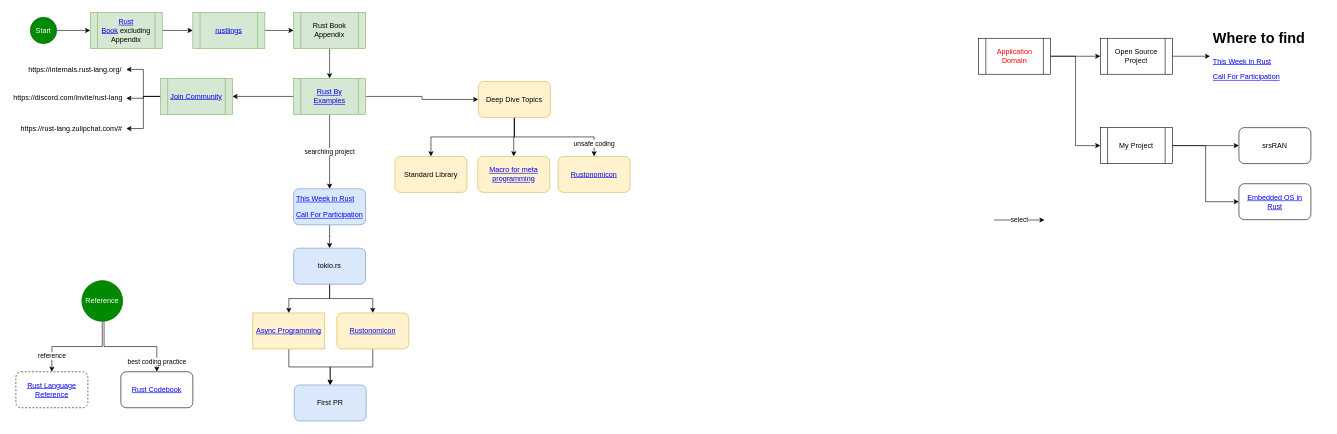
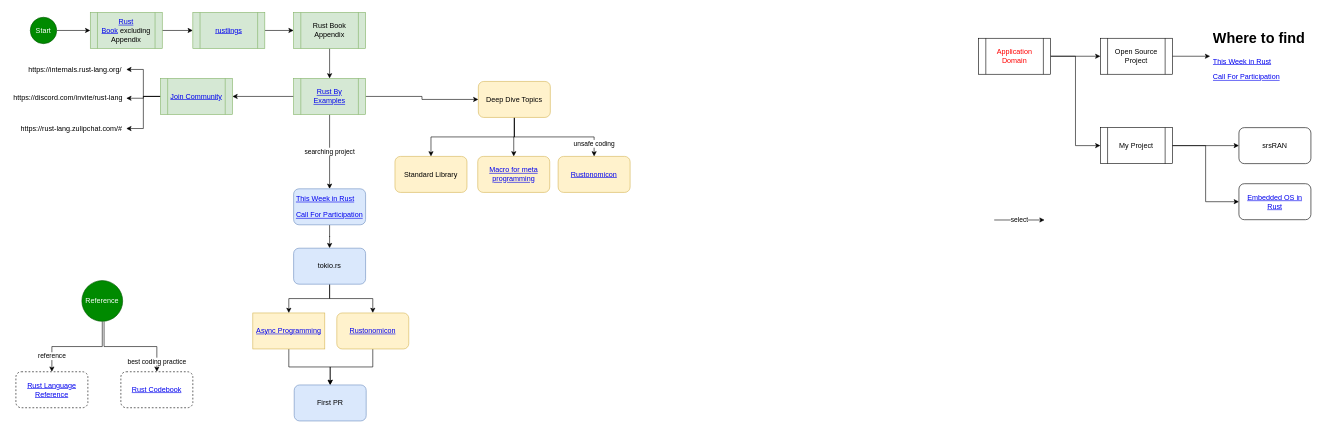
  <mxCell id="0" />
  <mxCell id="1" parent="0" />
  <mxCell id="2" value="" style="edgeStyle=orthogonalEdgeStyle;rounded=0;orthogonalLoop=1;jettySize=auto;html=1;" parent="1" source="3" target="6" edge="1"><mxGeometry relative="1" as="geometry" /></mxCell>
  <mxCell id="3" value="&lt;a href=&quot;https://doc.rust-lang.org/book/&quot;&gt;Rust Book&lt;/a&gt;&amp;nbsp;excluding Appendix" style="shape=process;whiteSpace=wrap;html=1;backgroundOutline=1;fillColor=#d5e8d4;strokeColor=#82b366;" parent="1" vertex="1"><mxGeometry x="150" y="20" width="120" height="60" as="geometry" /></mxCell>
  <mxCell id="4" value="" style="edgeStyle=orthogonalEdgeStyle;rounded=0;orthogonalLoop=1;jettySize=auto;html=1;exitX=0.5;exitY=1;exitDx=0;exitDy=0;" parent="1" source="13" target="12" edge="1"><mxGeometry relative="1" as="geometry" /></mxCell>
  <mxCell id="5" value="" style="edgeStyle=orthogonalEdgeStyle;rounded=0;orthogonalLoop=1;jettySize=auto;html=1;" parent="1" source="6" target="13" edge="1"><mxGeometry relative="1" as="geometry" /></mxCell>
  <mxCell id="6" value="&lt;a href=&quot;https://github.com/rust-lang/rustlings/&quot;&gt;rustlings&lt;/a&gt;" style="shape=process;whiteSpace=wrap;html=1;backgroundOutline=1;fillColor=#d5e8d4;strokeColor=#82b366;" parent="1" vertex="1"><mxGeometry x="321" y="20" width="120" height="60" as="geometry" /></mxCell>
  <mxCell id="7" value="" style="edgeStyle=orthogonalEdgeStyle;rounded=0;orthogonalLoop=1;jettySize=auto;html=1;exitX=1;exitY=0.5;exitDx=0;exitDy=0;" parent="1" source="21" target="15" edge="1"><mxGeometry relative="1" as="geometry" /></mxCell>
  <mxCell id="8" value="" style="edgeStyle=orthogonalEdgeStyle;rounded=0;orthogonalLoop=1;jettySize=auto;html=1;" parent="1" source="12" target="25" edge="1"><mxGeometry relative="1" as="geometry" /></mxCell>
  <mxCell id="9" value="" style="edgeStyle=orthogonalEdgeStyle;rounded=0;orthogonalLoop=1;jettySize=auto;html=1;exitX=1;exitY=0.5;exitDx=0;exitDy=0;" parent="1" source="12" target="31" edge="1"><mxGeometry relative="1" as="geometry" /></mxCell>
  <mxCell id="10" value="&lt;font color=&quot;#000000&quot;&gt;best coding practice&lt;/font&gt;" style="edgeStyle=orthogonalEdgeStyle;rounded=0;orthogonalLoop=1;jettySize=auto;html=1;entryX=0.5;entryY=0;entryDx=0;entryDy=0;fontColor=#FF0000;exitX=0.544;exitY=1;exitDx=0;exitDy=0;exitPerimeter=0;" parent="1" source="40" target="38" edge="1"><mxGeometry x="0.8" relative="1" as="geometry"><mxPoint x="176" y="539" as="sourcePoint" /><mxPoint x="79" y="522" as="targetPoint" /><mxPoint as="offset" /></mxGeometry></mxCell>
  <mxCell id="11" value="searching project" style="edgeStyle=orthogonalEdgeStyle;rounded=0;orthogonalLoop=1;jettySize=auto;html=1;" edge="1" parent="1" source="12" target="48"><mxGeometry relative="1" as="geometry" /></mxCell>
  <mxCell id="12" value="&lt;a href=&quot;https://doc.rust-lang.org/stable/rust-by-example/&quot;&gt;Rust By Examples&lt;/a&gt;" style="shape=process;whiteSpace=wrap;html=1;backgroundOutline=1;fillColor=#d5e8d4;strokeColor=#82b366;" parent="1" vertex="1"><mxGeometry x="489" y="130" width="120" height="60" as="geometry" /></mxCell>
  <mxCell id="13" value="Rust Book Appendix" style="shape=process;whiteSpace=wrap;html=1;backgroundOutline=1;fillColor=#d5e8d4;strokeColor=#82b366;" parent="1" vertex="1"><mxGeometry x="489" y="20" width="120" height="60" as="geometry" /></mxCell>
  <mxCell id="14" style="edgeStyle=orthogonalEdgeStyle;rounded=0;orthogonalLoop=1;jettySize=auto;html=1;" parent="1" source="15" target="35" edge="1"><mxGeometry relative="1" as="geometry"><mxPoint x="2014" y="93" as="targetPoint" /></mxGeometry></mxCell>
  <mxCell id="15" value="Open Source Project" style="shape=process;whiteSpace=wrap;html=1;backgroundOutline=1;" parent="1" vertex="1"><mxGeometry x="1834" y="63" width="120" height="60" as="geometry" /></mxCell>
  <mxCell id="16" value="" style="edgeStyle=orthogonalEdgeStyle;rounded=0;orthogonalLoop=1;jettySize=auto;html=1;" parent="1" source="18" target="36" edge="1"><mxGeometry relative="1" as="geometry" /></mxCell>
  <mxCell id="17" style="edgeStyle=orthogonalEdgeStyle;rounded=0;orthogonalLoop=1;jettySize=auto;html=1;entryX=0;entryY=0.5;entryDx=0;entryDy=0;" edge="1" parent="1" source="18" target="37"><mxGeometry relative="1" as="geometry" /></mxCell>
  <mxCell id="18" value="My Project" style="shape=process;whiteSpace=wrap;html=1;backgroundOutline=1;" parent="1" vertex="1"><mxGeometry x="1834" y="212" width="120" height="60" as="geometry" /></mxCell>
  <mxCell id="19" value="reference" style="edgeStyle=orthogonalEdgeStyle;rounded=0;orthogonalLoop=1;jettySize=auto;html=1;fontColor=#000000;exitX=0.5;exitY=1;exitDx=0;exitDy=0;" parent="1" source="40" target="39" edge="1"><mxGeometry x="0.692" relative="1" as="geometry"><mxPoint x="176" y="539" as="sourcePoint" /><mxPoint as="offset" /></mxGeometry></mxCell>
  <mxCell id="20" style="edgeStyle=orthogonalEdgeStyle;rounded=0;orthogonalLoop=1;jettySize=auto;html=1;entryX=0;entryY=0.5;entryDx=0;entryDy=0;" edge="1" parent="1" source="21" target="18"><mxGeometry relative="1" as="geometry" /></mxCell>
  <mxCell id="21" value="&lt;font color=&quot;#ff0000&quot;&gt;Application Domain&lt;/font&gt;" style="shape=process;whiteSpace=wrap;html=1;backgroundOutline=1;" parent="1" vertex="1"><mxGeometry x="1631" y="63" width="120" height="60" as="geometry" /></mxCell>
  <mxCell id="22" style="edgeStyle=orthogonalEdgeStyle;rounded=0;orthogonalLoop=1;jettySize=auto;html=1;entryX=1;entryY=0.5;entryDx=0;entryDy=0;" parent="1" source="25" target="44" edge="1"><mxGeometry relative="1" as="geometry" /></mxCell>
  <mxCell id="23" style="edgeStyle=orthogonalEdgeStyle;rounded=0;orthogonalLoop=1;jettySize=auto;html=1;entryX=1;entryY=0.5;entryDx=0;entryDy=0;" parent="1" source="25" target="45" edge="1"><mxGeometry relative="1" as="geometry" /></mxCell>
  <mxCell id="24" style="edgeStyle=orthogonalEdgeStyle;rounded=0;orthogonalLoop=1;jettySize=auto;html=1;entryX=1;entryY=0.5;entryDx=0;entryDy=0;" parent="1" source="25" target="43" edge="1"><mxGeometry relative="1" as="geometry" /></mxCell>
  <mxCell id="25" value="&lt;a href=&quot;https://www.rust-lang.org/community&quot;&gt;Join Community&lt;/a&gt;" style="shape=process;whiteSpace=wrap;html=1;backgroundOutline=1;fillColor=#d5e8d4;strokeColor=#82b366;" parent="1" vertex="1"><mxGeometry x="267" y="130" width="120" height="60" as="geometry" /></mxCell>
  <mxCell id="26" value="" style="edgeStyle=orthogonalEdgeStyle;rounded=0;orthogonalLoop=1;jettySize=auto;html=1;" parent="1" source="27" target="3" edge="1"><mxGeometry relative="1" as="geometry" /></mxCell>
  <mxCell id="27" value="Start" style="ellipse;whiteSpace=wrap;html=1;aspect=fixed;fillColor=#008a00;strokeColor=#005700;fontColor=#ffffff;" parent="1" vertex="1"><mxGeometry x="50" y="28" width="44" height="44" as="geometry" /></mxCell>
  <mxCell id="28" value="" style="edgeStyle=orthogonalEdgeStyle;rounded=0;orthogonalLoop=1;jettySize=auto;html=1;exitX=0.5;exitY=1;exitDx=0;exitDy=0;" parent="1" source="31" target="32" edge="1"><mxGeometry relative="1" as="geometry" /></mxCell>
  <mxCell id="29" value="" style="edgeStyle=orthogonalEdgeStyle;rounded=0;orthogonalLoop=1;jettySize=auto;html=1;" parent="1" source="31" target="33" edge="1"><mxGeometry relative="1" as="geometry" /></mxCell>
  <mxCell id="30" value="unsafe coding" style="edgeStyle=orthogonalEdgeStyle;rounded=0;orthogonalLoop=1;jettySize=auto;html=1;exitX=0.5;exitY=1;exitDx=0;exitDy=0;" parent="1" source="31" target="34" edge="1"><mxGeometry x="0.792" relative="1" as="geometry"><mxPoint as="offset" /></mxGeometry></mxCell>
  <mxCell id="31" value="Deep Dive Topics" style="rounded=1;whiteSpace=wrap;html=1;fillColor=#fff2cc;strokeColor=#d6b656;" parent="1" vertex="1"><mxGeometry x="797" y="135" width="120" height="60" as="geometry" /></mxCell>
  <mxCell id="32" value="Standard Library" style="rounded=1;whiteSpace=wrap;html=1;fillColor=#fff2cc;strokeColor=#d6b656;" parent="1" vertex="1"><mxGeometry x="658" y="260" width="120" height="60" as="geometry" /></mxCell>
  <mxCell id="33" value="&lt;a href=&quot;https://veykril.github.io/tlborm/&quot;&gt;Macro for meta programming&lt;/a&gt;" style="rounded=1;whiteSpace=wrap;html=1;fillColor=#fff2cc;strokeColor=#d6b656;" parent="1" vertex="1"><mxGeometry x="796" y="260" width="120" height="60" as="geometry" /></mxCell>
  <mxCell id="34" value="&lt;a style=&quot;&quot; href=&quot;https://doc.rust-lang.org/nomicon/&quot;&gt;Rustonomicon&lt;/a&gt;" style="whiteSpace=wrap;html=1;rounded=1;fillColor=#fff2cc;strokeColor=#d6b656;" parent="1" vertex="1"><mxGeometry x="930" y="260" width="120" height="60" as="geometry" /></mxCell>
  <mxCell id="35" value="&lt;h1&gt;Where to find&lt;/h1&gt;&lt;p&gt;&lt;a href=&quot;https://this-week-in-rust.org/&quot;&gt;This Week in Rust&lt;/a&gt;&lt;/p&gt;&lt;p&gt;&lt;a href=&quot;https://users.rust-lang.org/t/twir-call-for-participation/4821&quot;&gt;Call For Participation&lt;/a&gt;&lt;/p&gt;" style="text;html=1;strokeColor=none;fillColor=none;spacing=5;spacingTop=-20;whiteSpace=wrap;overflow=hidden;rounded=0;" parent="1" vertex="1"><mxGeometry x="2017" y="43.5" width="190" height="99" as="geometry" /></mxCell>
  <mxCell id="36" value="srsRAN" style="rounded=1;whiteSpace=wrap;html=1;" parent="1" vertex="1"><mxGeometry x="2065" y="212" width="120" height="60" as="geometry" /></mxCell>
  <mxCell id="37" value="&lt;a href=&quot;https://github.com/rust-embedded/rust-raspberrypi-OS-tutorials&quot;&gt;Embedded OS in Rust&lt;/a&gt;" style="rounded=1;whiteSpace=wrap;html=1;" parent="1" vertex="1"><mxGeometry x="2065" y="305.5" width="120" height="60" as="geometry" /></mxCell>
- <mxCell id="38" value="&lt;a href=&quot;https://rust-lang-nursery.github.io/rust-cookbook/&quot;&gt;Rust Codebook&lt;/a&gt;" style="rounded=1;whiteSpace=wrap;html=1;" parent="1" vertex="1"><mxGeometry x="201" y="619" width="120" height="60" as="geometry" /></mxCell>
+ <mxCell id="38" value="&lt;a href=&quot;https://rust-lang-nursery.github.io/rust-cookbook/&quot;&gt;Rust Codebook&lt;/a&gt;" style="rounded=1;whiteSpace=wrap;html=1;dashed=1;" parent="1" vertex="1"><mxGeometry x="201" y="619" width="120" height="60" as="geometry" /></mxCell>
  <mxCell id="39" value="&lt;a href=&quot;https://doc.rust-lang.org/stable/reference/&quot;&gt;Rust Language Reference&lt;/a&gt;" style="rounded=1;whiteSpace=wrap;html=1;dashed=1;" parent="1" vertex="1"><mxGeometry x="26" y="619" width="120" height="60" as="geometry" /></mxCell>
  <mxCell id="40" value="Reference" style="ellipse;whiteSpace=wrap;html=1;aspect=fixed;fillColor=#008a00;strokeColor=#005700;fontColor=#ffffff;" parent="1" vertex="1"><mxGeometry x="136" y="467" width="68" height="68" as="geometry" /></mxCell>
  <mxCell id="41" style="edgeStyle=orthogonalEdgeStyle;rounded=0;orthogonalLoop=1;jettySize=auto;html=1;" edge="1" parent="1" source="42" target="52"><mxGeometry relative="1" as="geometry" /></mxCell>
  <mxCell id="42" value="&lt;a href=&quot;https://rust-lang.github.io/async-book/&quot;&gt;Async Programming&lt;/a&gt;" style="whiteSpace=wrap;html=1;fillColor=#fff2cc;strokeColor=#d6b656;" parent="1" vertex="1"><mxGeometry x="421" y="521" width="120" height="60" as="geometry" /></mxCell>
  <mxCell id="43" value="https://rust-lang.zulipchat.com/#" style="text;whiteSpace=wrap;html=1;" parent="1" vertex="1"><mxGeometry x="32" y="199.5" width="178" height="28" as="geometry" /></mxCell>
  <mxCell id="44" value="https://internals.rust-lang.org/" style="text;whiteSpace=wrap;html=1;" parent="1" vertex="1"><mxGeometry x="45" y="101" width="165" height="28" as="geometry" /></mxCell>
  <mxCell id="45" value="https://discord.com/invite/rust-lang" style="text;whiteSpace=wrap;html=1;" parent="1" vertex="1"><mxGeometry x="20" y="148.5" width="190" height="29" as="geometry" /></mxCell>
  <mxCell id="46" value="select" style="edgeStyle=orthogonalEdgeStyle;rounded=0;orthogonalLoop=1;jettySize=auto;html=1;entryX=0;entryY=0.5;entryDx=0;entryDy=0;" edge="1" parent="1"><mxGeometry relative="1" as="geometry"><mxPoint x="1657" y="366" as="sourcePoint" /><mxPoint x="1741" y="366" as="targetPoint" /></mxGeometry></mxCell>
  <mxCell id="47" value="" style="edgeStyle=orthogonalEdgeStyle;rounded=0;orthogonalLoop=1;jettySize=auto;html=1;" edge="1" parent="1" source="48" target="51"><mxGeometry relative="1" as="geometry" /></mxCell>
  <mxCell id="48" value="&lt;p style=&quot;text-align: left;&quot;&gt;&lt;a href=&quot;https://this-week-in-rust.org/&quot;&gt;This Week in Rust&lt;/a&gt;&lt;/p&gt;&lt;p style=&quot;text-align: left;&quot;&gt;&lt;a href=&quot;https://users.rust-lang.org/t/twir-call-for-participation/4821&quot;&gt;Call For Participation&lt;/a&gt;&lt;/p&gt;" style="rounded=1;whiteSpace=wrap;html=1;fillColor=#dae8fc;strokeColor=#6c8ebf;" vertex="1" parent="1"><mxGeometry x="489" y="314" width="120" height="60" as="geometry" /></mxCell>
  <mxCell id="49" style="edgeStyle=orthogonalEdgeStyle;rounded=0;orthogonalLoop=1;jettySize=auto;html=1;entryX=0.5;entryY=0;entryDx=0;entryDy=0;" edge="1" parent="1" source="51" target="42"><mxGeometry relative="1" as="geometry" /></mxCell>
  <mxCell id="50" style="edgeStyle=orthogonalEdgeStyle;rounded=0;orthogonalLoop=1;jettySize=auto;html=1;entryX=0.5;entryY=0;entryDx=0;entryDy=0;" edge="1" parent="1" source="51" target="54"><mxGeometry relative="1" as="geometry" /></mxCell>
  <mxCell id="51" value="&lt;p style=&quot;text-align: left;&quot;&gt;tokio.rs&lt;/p&gt;" style="rounded=1;whiteSpace=wrap;html=1;fillColor=#dae8fc;strokeColor=#6c8ebf;" vertex="1" parent="1"><mxGeometry x="489" y="413" width="120" height="60" as="geometry" /></mxCell>
  <mxCell id="52" value="&lt;p style=&quot;text-align: left;&quot;&gt;First PR&lt;/p&gt;" style="rounded=1;whiteSpace=wrap;html=1;fillColor=#dae8fc;strokeColor=#6c8ebf;" vertex="1" parent="1"><mxGeometry x="490" y="641" width="120" height="60" as="geometry" /></mxCell>
  <mxCell id="53" style="edgeStyle=orthogonalEdgeStyle;rounded=0;orthogonalLoop=1;jettySize=auto;html=1;entryX=0.5;entryY=0;entryDx=0;entryDy=0;" edge="1" parent="1" source="54" target="52"><mxGeometry relative="1" as="geometry" /></mxCell>
  <mxCell id="54" value="&lt;a href=&quot;https://doc.rust-lang.org/nomicon/&quot; style=&quot;&quot;&gt;Rustonomicon&lt;/a&gt;" style="whiteSpace=wrap;html=1;rounded=1;fillColor=#fff2cc;strokeColor=#d6b656;" vertex="1" parent="1"><mxGeometry x="561" y="521" width="120" height="60" as="geometry" /></mxCell>
